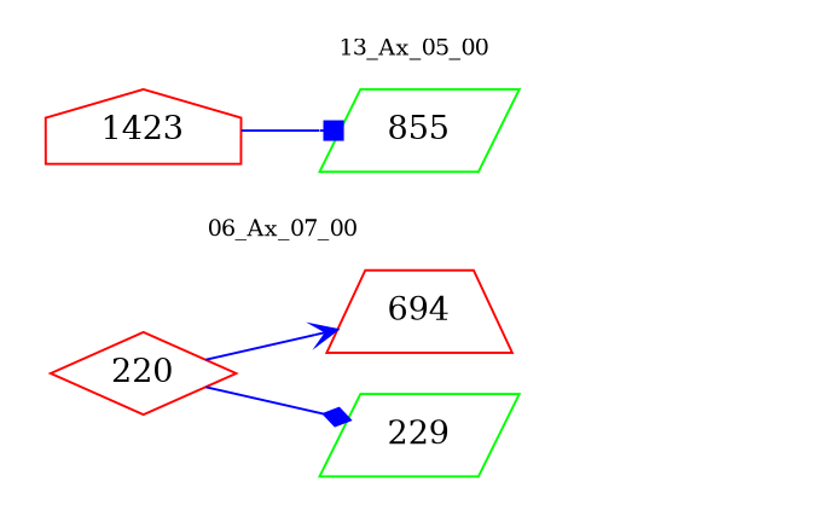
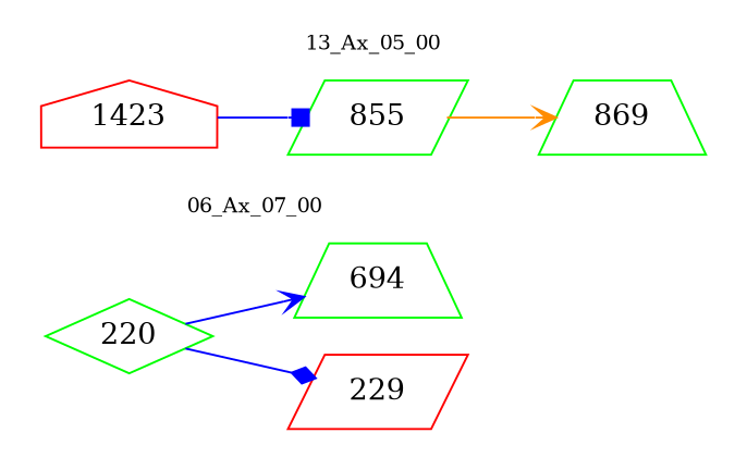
  digraph {
    rankdir=LR
    node [color=green shape=parallelogram]
    edge [arrowhead=vee color=blue]
-   n1 [color=red label=220 shape=diamond]
-   n2 [label=229]
-   n3 [color=red label=694 shape=trapezium]
+   n1 [label=220 shape=diamond]
+   n2 [color=red label=229]
+   n3 [label=694 shape=trapezium]
    n4 [label=855]
+   n5 [label=869 shape=trapezium]
    n6 [color=red label=1423 shape=house]
    subgraph cluster_1 {
      color=white
      fontsize=10
      label="06_Ax_07_00"
      n1
      n2
      n3
    }
    subgraph cluster_2 {
      color=white
      fontsize=10
      label="13_Ax_05_00"
      n4
+     n5
      n6
    }
    n1 -> n2 [arrowhead=diamond]
    n1 -> n3
+   n4 -> n5 [color=darkorange]
    n6 -> n4 [arrowhead=box]
  }
